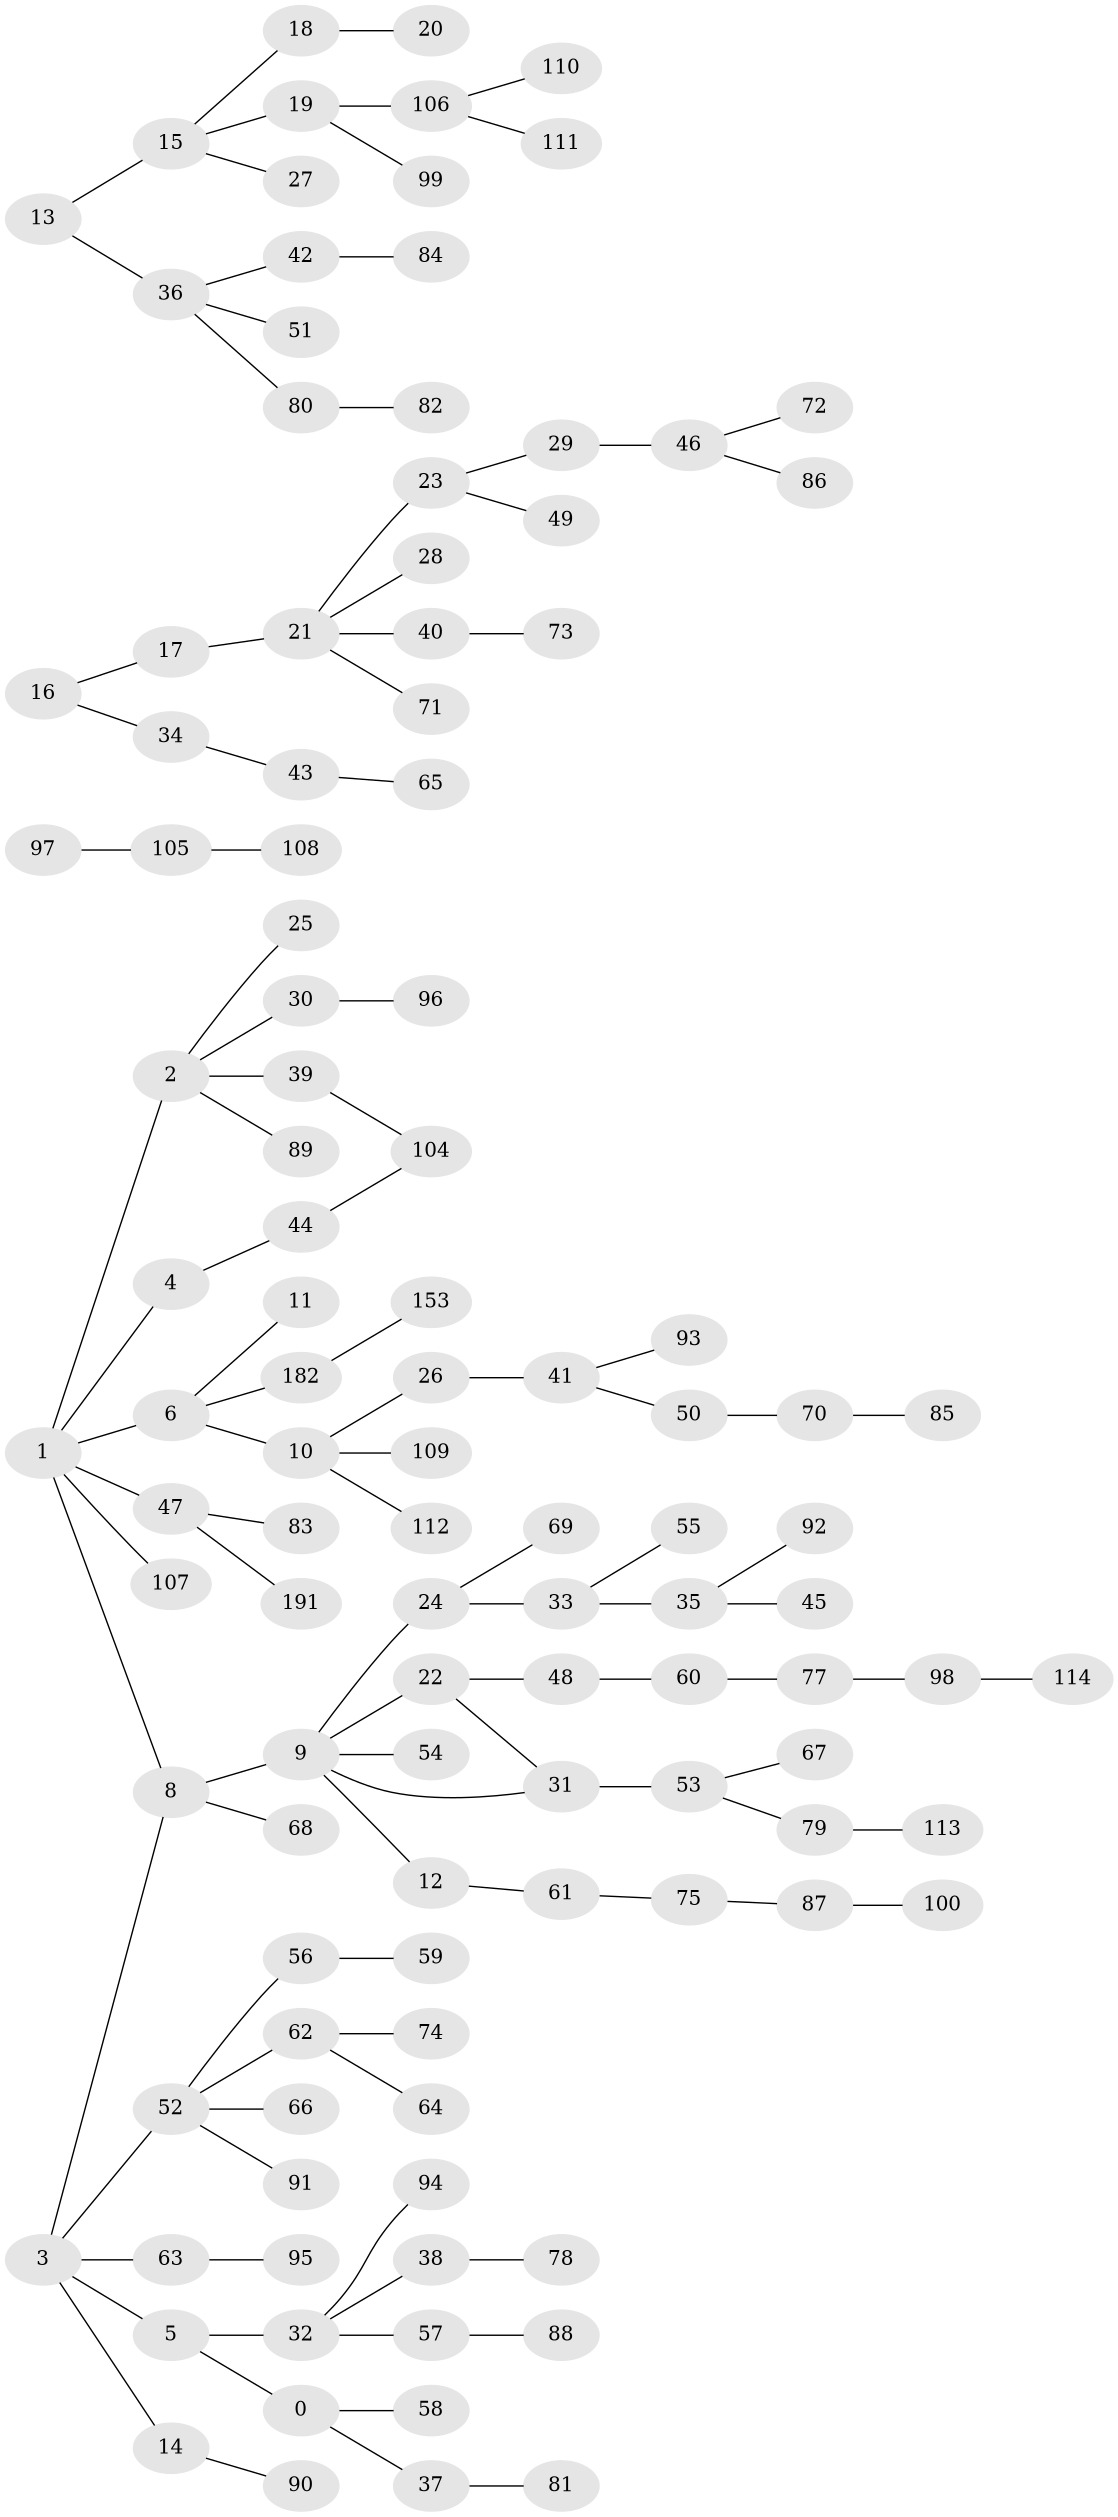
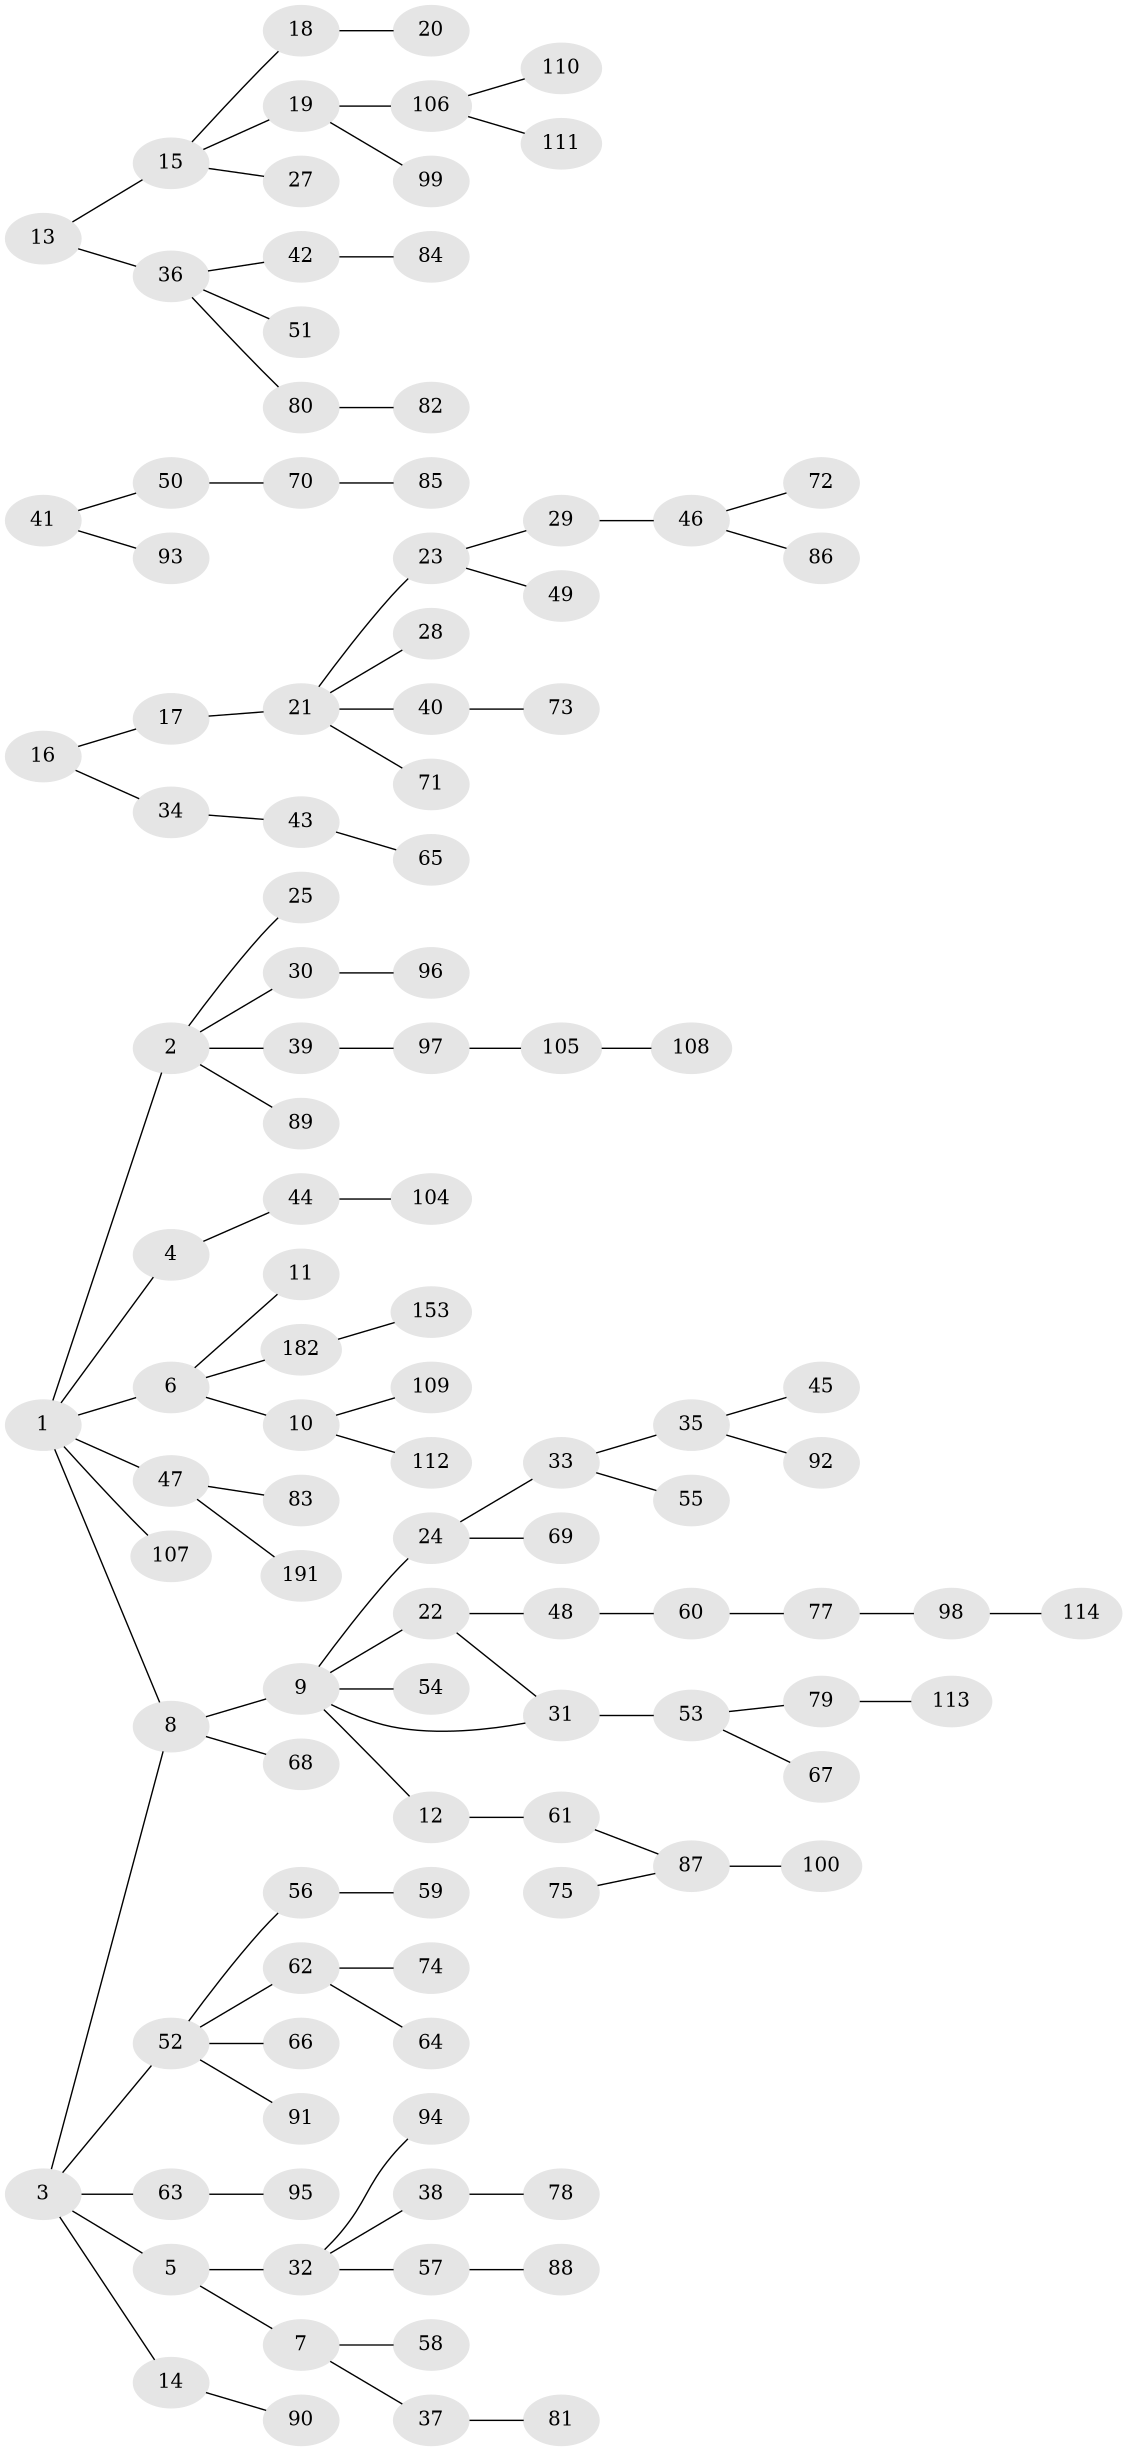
  graph {
    rankdir=LR
    node [color=gray90 style=filled]
    1
    2
    4
    6
    47
    107
    8
    25
    30
    39
    89
    3
    5
    14
    52
    63
    44
    10
    11
    n20 [label=182]
    83
    n22 [label=191]
    96
    97
-   7 [label=0]
+   7
    32
    9
    68
    90
    56
    62
    66
    91
    95
    104
    37
    58
    38
    57
    94
-   26
    109
    112
    n44 [label=153]
    81
    12
    22
    24
    54
    31
    61
    16
    17
    34
    48
    33
    69
    41
    13
    15
    36
    75
    18
    19
    27
    42
    51
    80
    20
    106
    99
    21
    43
    23
    28
    40
    71
    110
    111
    29
    49
    73
    53
    60
    46
    35
    55
    50
    93
    72
    86
    67
    79
    78
    88
    45
    92
    65
    84
    82
    105
    70
    77
    85
    59
    64
    74
    113
    98
    87
    100
    114
    108
    1 -- 2
    1 -- 4
    1 -- 6
    1 -- 47
    1 -- 107
    1 -- 8
    2 -- 25
    2 -- 30
    2 -- 39
    2 -- 89
    4 -- 44
    6 -- 10
    6 -- 11
    6 -- n20
    47 -- 83
    47 -- n22
    8 -- 9
    8 -- 68
    30 -- 96
-   39 -- 104
+   39 -- 97
    3 -- 8
    3 -- 5
    3 -- 14
    3 -- 52
    3 -- 63
    5 -- 7
    5 -- 32
    14 -- 90
    52 -- 56
    52 -- 62
    52 -- 66
    52 -- 91
    63 -- 95
    44 -- 104
-   10 -- 26
    10 -- 109
    10 -- 112
    n20 -- n44
    97 -- 105
    7 -- 37
    7 -- 58
    32 -- 38
    32 -- 57
    32 -- 94
    9 -- 12
    9 -- 22
    9 -- 24
    9 -- 54
    9 -- 31
    56 -- 59
    62 -- 64
    62 -- 74
    37 -- 81
    38 -- 78
    57 -- 88
-   26 -- 41
    12 -- 61
    22 -- 31
    22 -- 48
    24 -- 33
    24 -- 69
    31 -- 53
-   61 -- 75
+   61 -- 87
    16 -- 17
    16 -- 34
    17 -- 21
    34 -- 43
    48 -- 60
    33 -- 35
    33 -- 55
    41 -- 50
    41 -- 93
    13 -- 15
    13 -- 36
    15 -- 18
    15 -- 19
    15 -- 27
    36 -- 42
    36 -- 51
    36 -- 80
    75 -- 87
    18 -- 20
    19 -- 106
    19 -- 99
    42 -- 84
    80 -- 82
    106 -- 110
    106 -- 111
    21 -- 23
    21 -- 28
    21 -- 40
    21 -- 71
    43 -- 65
    23 -- 29
    23 -- 49
    40 -- 73
    29 -- 46
    53 -- 67
    53 -- 79
    60 -- 77
    46 -- 72
    46 -- 86
    35 -- 45
    35 -- 92
    50 -- 70
    79 -- 113
    105 -- 108
    70 -- 85
    77 -- 98
    98 -- 114
    87 -- 100
  }
